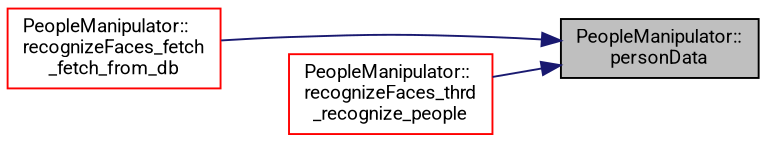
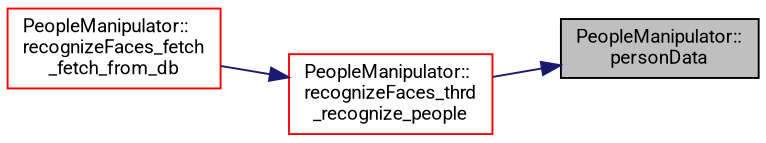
  digraph {
    fontname=Roboto
    rankdir=RL
    node [color=red fillcolor=white fontname=Roboto fontsize=10 shape=record style=filled]
    edge [color=midnightblue dir=back fontname=Roboto fontsize=10 labelfontname=Helvetica labelfontsize=10 style=solid]
    n1 [color=black fillcolor=grey75 fontcolor=black height=0.2 label="PeopleManipulator::\lpersonData" width=0.4]
    n2 [height=0.2 label="PeopleManipulator::\lrecognizeFaces_fetch\l_fetch_from_db" width=0.4]
    n3 [height=0.2 label="PeopleManipulator::\lrecognizeFaces_thrd\l_recognize_people" width=0.4]
-   n1 -> n2
+   n3 -> n2
    n1 -> n3
  }
